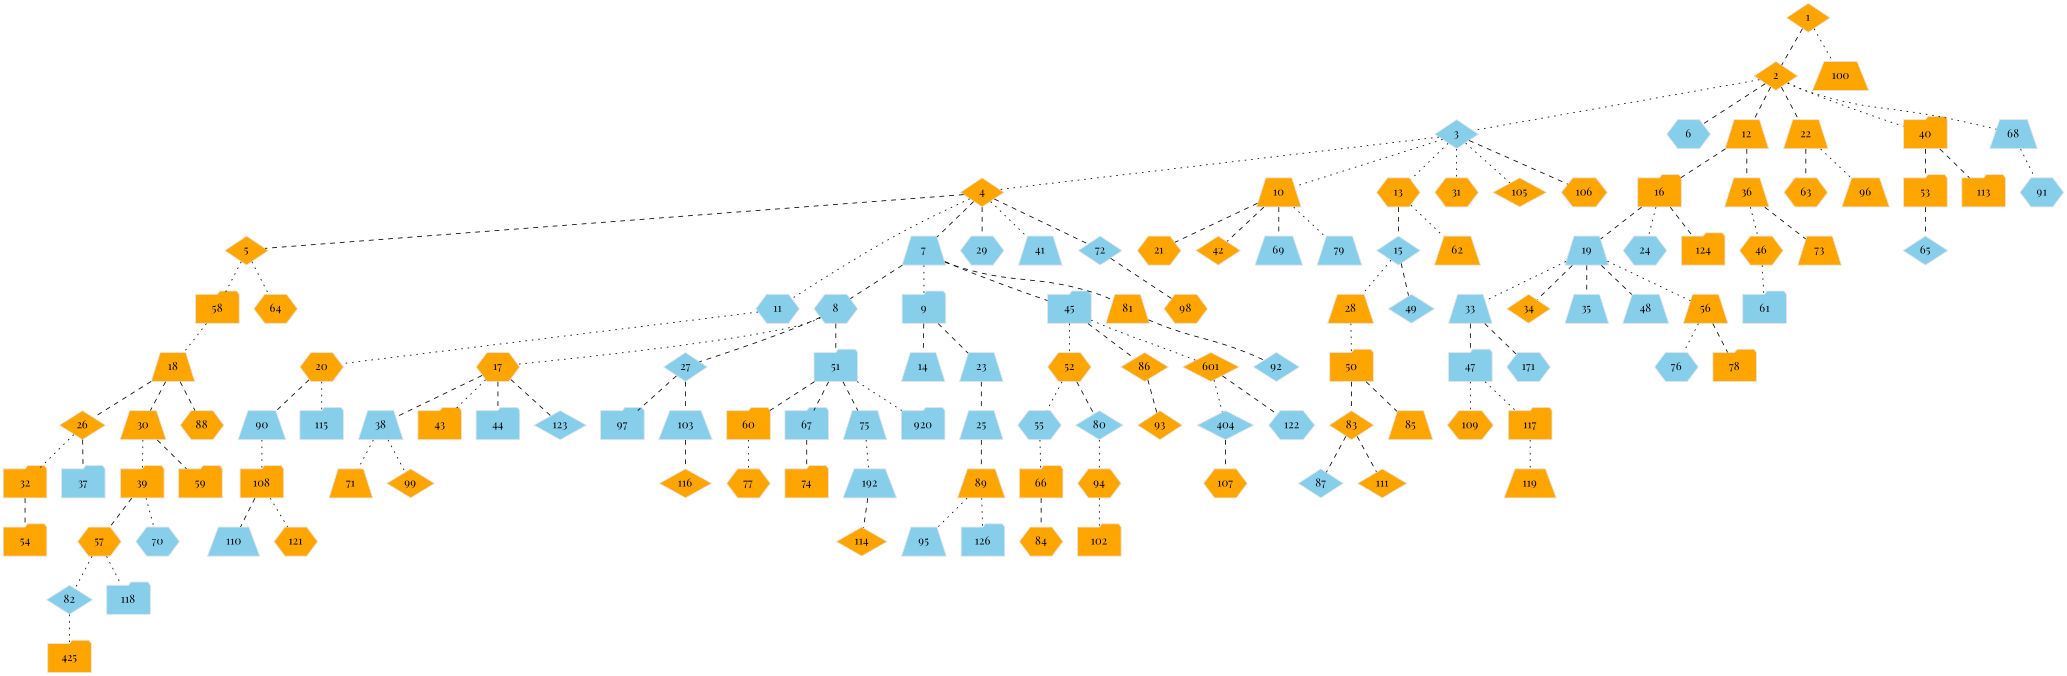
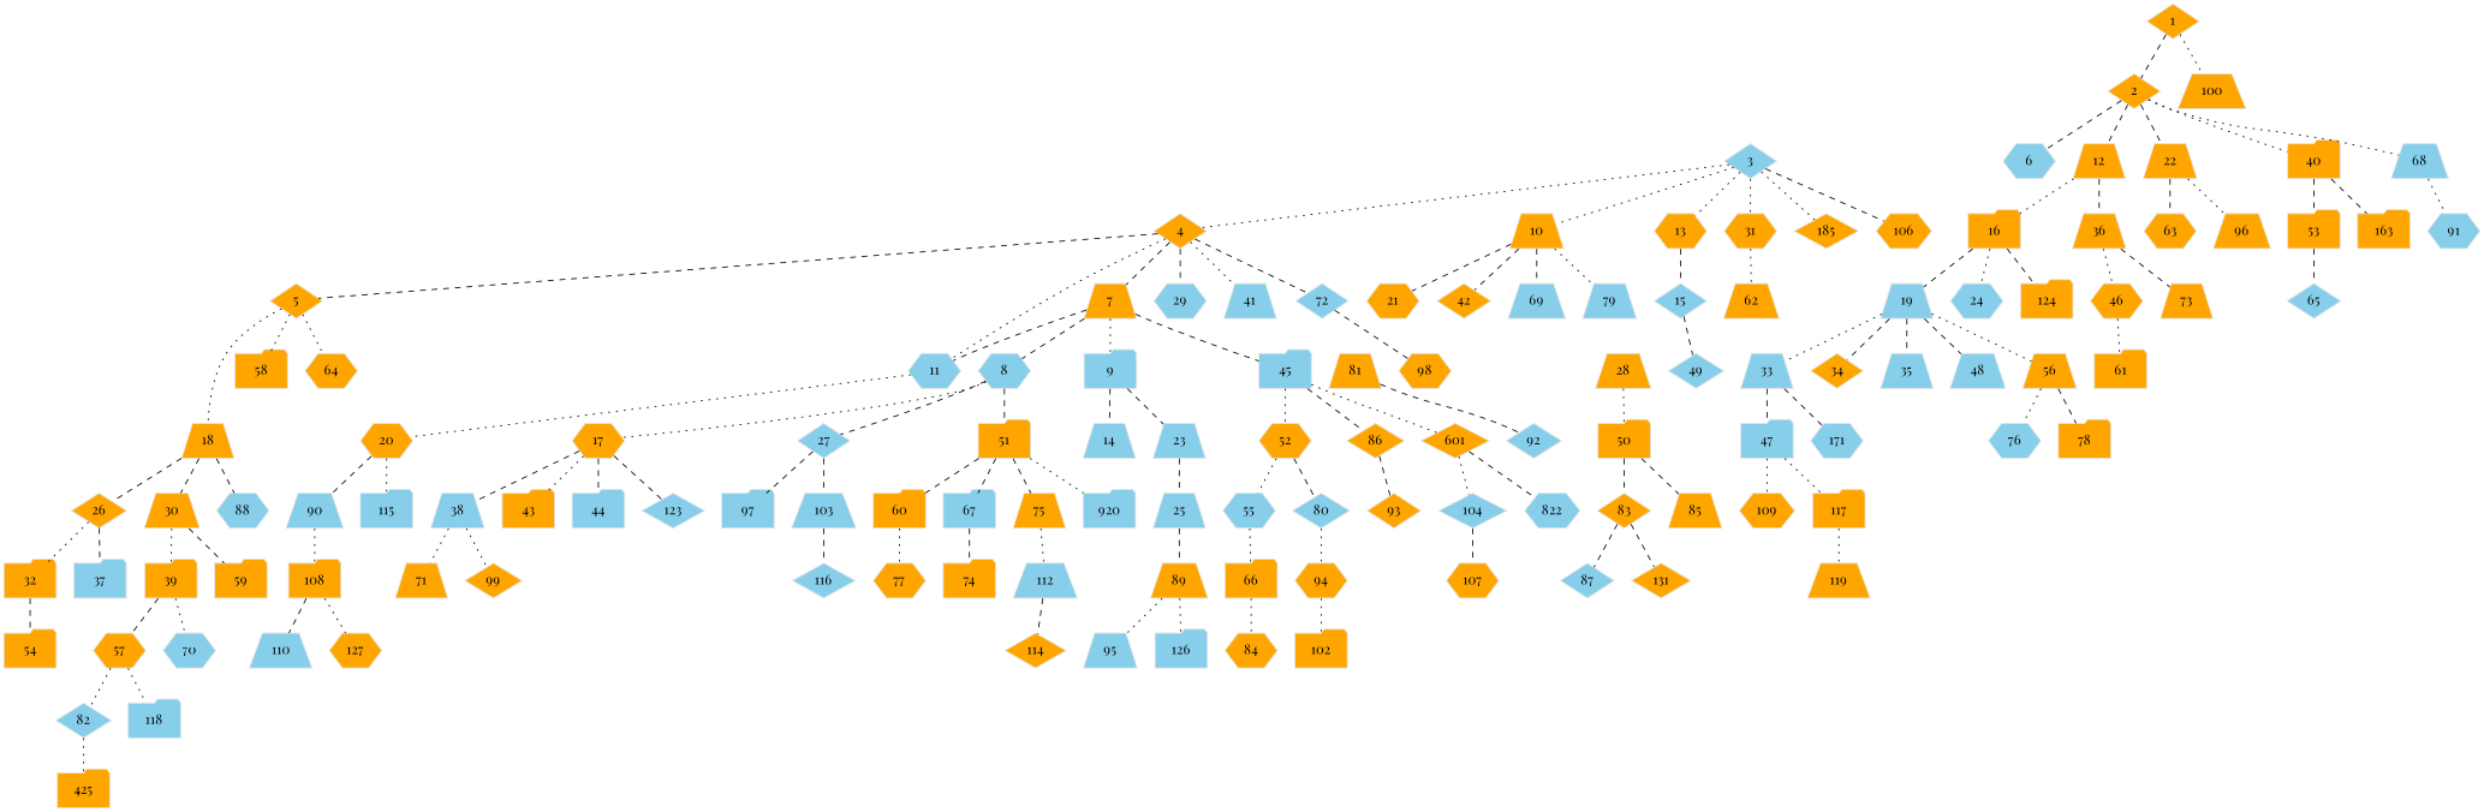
  graph {
    fontname="Playfair Display"
    node [color=gray90 fillcolor=orange fontname="Playfair Display" shape=trapezium style=filled]
    edge [fontname="Playfair Display" style=dashed]
    1 [shape=diamond]
    2 [shape=diamond]
    100
    3 [fillcolor=skyblue shape=diamond]
    6 [fillcolor=skyblue shape=hexagon]
    12
    22
    40 [shape=folder]
    68 [fillcolor=skyblue]
    4 [shape=diamond]
    10
    13 [shape=hexagon]
    31 [shape=hexagon]
-   105 [shape=diamond]
+   105 [shape=diamond label=185]
    106 [shape=hexagon]
    16 [shape=folder]
    36
    63 [shape=hexagon]
    96
    53 [shape=folder]
-   113 [shape=folder]
+   113 [shape=folder label=163]
    91 [fillcolor=skyblue shape=hexagon]
    5 [shape=diamond]
-   7 [fillcolor=skyblue]
+   7
    11 [fillcolor=skyblue shape=hexagon]
    29 [fillcolor=skyblue shape=hexagon]
    41 [fillcolor=skyblue]
    72 [fillcolor=skyblue shape=diamond]
    21 [shape=hexagon]
    42 [shape=diamond]
    69 [fillcolor=skyblue]
    79 [fillcolor=skyblue]
    15 [fillcolor=skyblue shape=diamond]
    62
    18
    58 [shape=folder]
    64 [shape=hexagon]
    8 [fillcolor=skyblue shape=hexagon]
    9 [fillcolor=skyblue shape=folder]
    45 [fillcolor=skyblue shape=folder]
    81
    20 [shape=hexagon]
    98 [shape=hexagon]
    26 [shape=diamond]
    30
-   88 [shape=hexagon]
+   88 [fillcolor=skyblue shape=hexagon]
    17 [shape=hexagon]
    27 [fillcolor=skyblue shape=diamond]
-   51 [fillcolor=skyblue shape=folder]
+   51 [shape=folder]
    14 [fillcolor=skyblue]
    23 [fillcolor=skyblue]
    52 [shape=hexagon]
    86 [shape=diamond]
    n54 [label=601 shape=diamond]
    92 [fillcolor=skyblue shape=diamond]
    38 [fillcolor=skyblue]
    43 [shape=folder]
    44 [fillcolor=skyblue shape=folder]
    123 [fillcolor=skyblue shape=diamond]
    97 [fillcolor=skyblue shape=folder]
    103 [fillcolor=skyblue]
    60 [shape=folder]
    67 [fillcolor=skyblue shape=folder]
-   75 [fillcolor=skyblue]
+   75
    n65 [fillcolor=skyblue label=920 shape=folder]
    25 [fillcolor=skyblue]
    90 [fillcolor=skyblue]
    115 [fillcolor=skyblue shape=folder]
    19 [fillcolor=skyblue]
    24 [fillcolor=skyblue shape=hexagon]
    124 [shape=folder]
    46 [shape=hexagon]
    73
    28
    49 [fillcolor=skyblue shape=diamond]
    50 [shape=folder]
    33 [fillcolor=skyblue]
    34 [shape=diamond]
    35 [fillcolor=skyblue]
    48 [fillcolor=skyblue]
    56
    71
    99 [shape=diamond]
    32 [shape=folder]
    37 [fillcolor=skyblue shape=folder]
    39 [shape=folder]
    59 [shape=folder]
    47 [fillcolor=skyblue shape=folder]
    n89 [fillcolor=skyblue label=171 shape=hexagon]
    76 [fillcolor=skyblue shape=hexagon]
    78 [shape=folder]
    108 [shape=folder]
    89
    95 [fillcolor=skyblue]
    126 [fillcolor=skyblue shape=folder]
    54 [shape=folder]
-   116 [shape=diamond]
+   116 [fillcolor=skyblue shape=diamond]
    83 [shape=diamond]
    85
    57 [shape=hexagon]
    70 [fillcolor=skyblue shape=hexagon]
    109 [shape=hexagon]
    117 [shape=folder]
-   61 [fillcolor=skyblue shape=folder]
+   61 [shape=folder]
    82 [fillcolor=skyblue shape=diamond]
    118 [fillcolor=skyblue shape=folder]
    65 [fillcolor=skyblue shape=diamond]
    55 [fillcolor=skyblue shape=hexagon]
    80 [fillcolor=skyblue shape=diamond]
    93 [shape=diamond]
-   104 [fillcolor=skyblue shape=diamond label=404]
-   122 [fillcolor=skyblue shape=hexagon]
+   104 [fillcolor=skyblue shape=diamond]
+   122 [fillcolor=skyblue shape=hexagon label=822]
    119
    87 [fillcolor=skyblue shape=diamond]
-   111 [shape=diamond]
+   111 [shape=diamond label=131]
    77 [shape=hexagon]
    74 [shape=folder]
-   112 [fillcolor=skyblue label=192]
+   112 [fillcolor=skyblue]
    66 [shape=folder]
    94 [shape=hexagon]
    84 [shape=hexagon]
    n122 [label=425 shape=folder]
    114 [shape=diamond]
    102 [shape=folder]
    110 [fillcolor=skyblue]
-   127 [shape=hexagon label=121]
+   127 [shape=hexagon]
    107 [shape=hexagon]
    1 -- 2
    1 -- 100 [style=dotted]
-   2 -- 3 [style=dotted]
    2 -- 6
    2 -- 12
    2 -- 22
    2 -- 40 [style=dotted]
    2 -- 68 [style=dotted]
    3 -- 4 [style=dotted]
    3 -- 10 [style=dotted]
    3 -- 13 [style=dotted]
    3 -- 31 [style=dotted]
    3 -- 105 [style=dotted]
    3 -- 106
-   12 -- 16
+   12 -- 16 [style=dotted]
    12 -- 36
    22 -- 63
    22 -- 96 [style=dotted]
    40 -- 53
    40 -- 113
    68 -- 91 [style=dotted]
    4 -- 5
    4 -- 7
    4 -- 11 [style=dotted]
    4 -- 29
    4 -- 41 [style=dotted]
    4 -- 72
    10 -- 21
    10 -- 42
    10 -- 69
    10 -- 79 [style=dotted]
    13 -- 15
-   13 -- 62 [style=dotted]
+   31 -- 62 [style=dotted]
    16 -- 19
    16 -- 24 [style=dotted]
    16 -- 124
    36 -- 46 [style=dotted]
    36 -- 73
    53 -- 65
-   58 -- 18 [style=dotted]
+   5 -- 18 [style=dotted]
    5 -- 58 [style=dotted]
    5 -- 64 [style=dotted]
    7 -- 8
    7 -- 9 [style=dotted]
    7 -- 45
-   7 -- 81
+   7 -- 11
    11 -- 20 [style=dotted]
    72 -- 98
-   15 -- 28 [style=dotted]
    15 -- 49
    18 -- 26
    18 -- 30
    18 -- 88
    8 -- 17 [style=dotted]
    8 -- 27
    8 -- 51
    9 -- 14
    9 -- 23
    45 -- 52 [style=dotted]
    45 -- 86
    45 -- n54 [style=dotted]
    81 -- 92
    20 -- 90
    20 -- 115 [style=dotted]
    26 -- 32 [style=dotted]
    26 -- 37
    30 -- 39 [style=dotted]
    30 -- 59
    17 -- 38
    17 -- 43 [style=dotted]
    17 -- 44
    17 -- 123
    27 -- 97
    27 -- 103
    51 -- 60
    51 -- 67
    51 -- 75
    51 -- n65 [style=dotted]
    23 -- 25
    52 -- 55 [style=dotted]
    52 -- 80
    86 -- 93
    n54 -- 104 [style=dotted]
    n54 -- 122
    38 -- 71 [style=dotted]
    38 -- 99 [style=dotted]
    103 -- 116
    60 -- 77 [style=dotted]
    67 -- 74
    75 -- 112 [style=dotted]
    25 -- 89
    90 -- 108 [style=dotted]
    19 -- 33 [style=dotted]
    19 -- 34
    19 -- 35
    19 -- 48
    19 -- 56 [style=dotted]
    46 -- 61 [style=dotted]
    28 -- 50 [style=dotted]
    50 -- 83
    50 -- 85
    33 -- 47
    33 -- n89
    56 -- 76 [style=dotted]
    56 -- 78
    32 -- 54
    39 -- 57
    39 -- 70 [style=dotted]
    47 -- 109 [style=dotted]
    47 -- 117 [style=dotted]
    108 -- 110
    108 -- 127 [style=dotted]
    89 -- 95 [style=dotted]
    89 -- 126 [style=dotted]
    83 -- 87
    83 -- 111
    57 -- 82 [style=dotted]
    57 -- 118 [style=dotted]
    117 -- 119 [style=dotted]
    82 -- n122 [style=dotted]
    55 -- 66 [style=dotted]
    80 -- 94 [style=dotted]
    104 -- 107
    112 -- 114
-   66 -- 84
+   66 -- 84 [style=dotted]
    94 -- 102 [style=dotted]
  }
